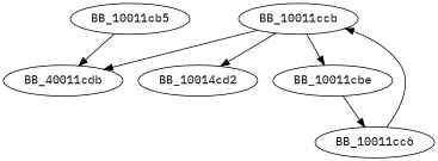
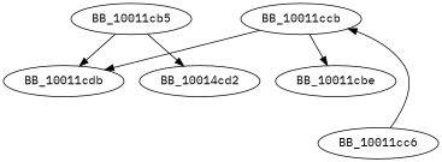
  digraph {
    fontname="IBM Plex Mono"
    node [fontname="IBM Plex Mono"]
    edge [fontname="IBM Plex Mono"]
    BB_10011cb5
-   BB_10011cdb [label=BB_40011cdb]
+   BB_10011cdb
    BB_10011cbe
    BB_10011cc6
    BB_10011ccb
    n6 [label=BB_10014cd2]
    BB_10011cb5 -> BB_10011cdb
-   BB_10011cbe -> BB_10011cc6
    BB_10011cc6 -> BB_10011ccb
    BB_10011ccb -> BB_10011cdb
    BB_10011ccb -> BB_10011cbe
-   BB_10011ccb -> n6
+   BB_10011cb5 -> n6
  }
